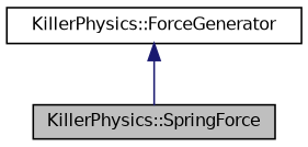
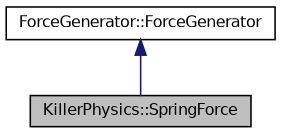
  digraph {
    node [color=black fontname=Helvetica fontsize=10 shape=record style=filled]
    n1 [fillcolor=grey75 fontcolor=black height=0.2 label="KillerPhysics::SpringForce" width=0.4]
-   n2 [fillcolor=white height=0.2 label="KillerPhysics::ForceGenerator" width=0.4]
+   n2 [fillcolor=white height=0.2 label="ForceGenerator::ForceGenerator" width=0.4]
    n2 -> n1 [color=midnightblue dir=back fontname=Helvetica fontsize=10 labelfontname=Helvetica labelfontsize=10 style=solid]
  }
